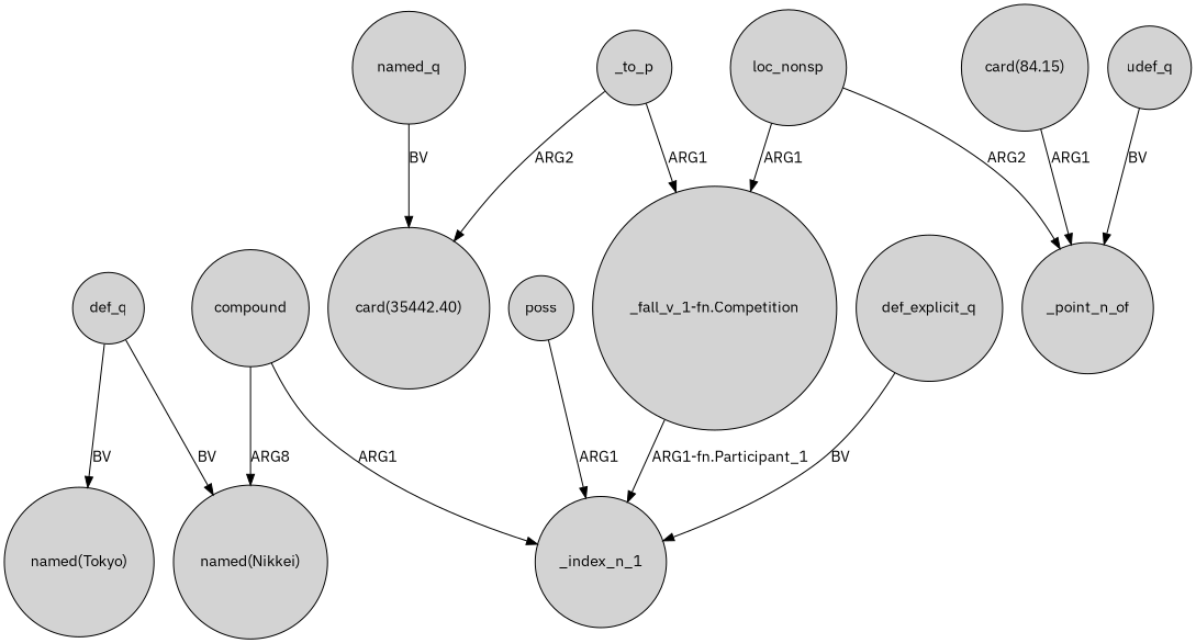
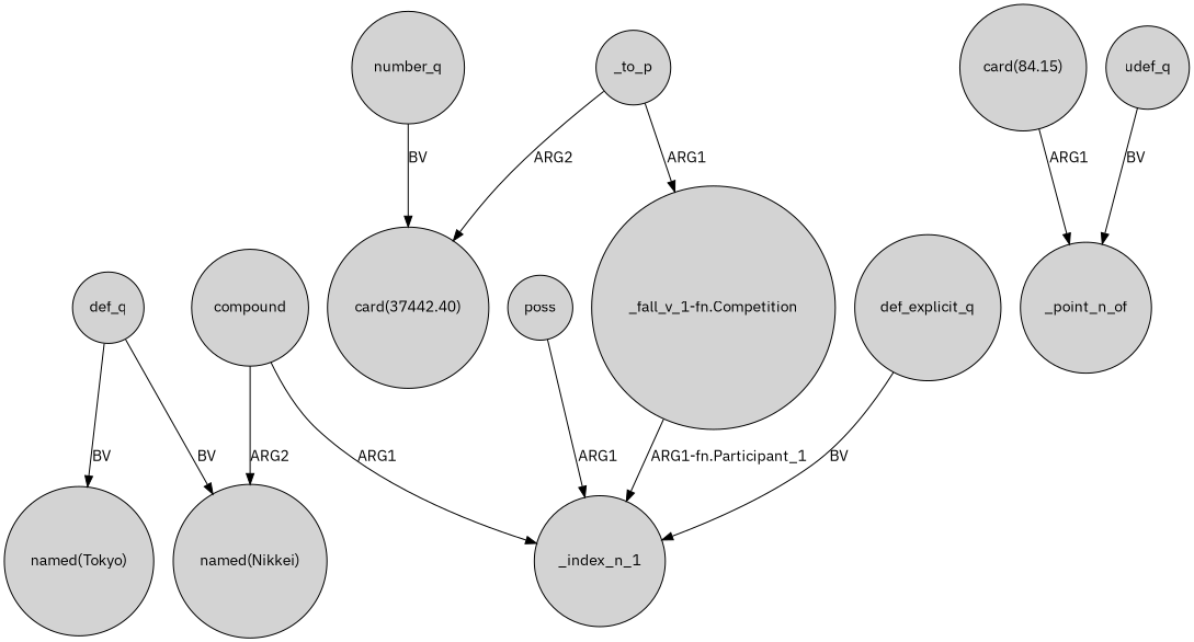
  digraph {
    fontname="IBM Plex Sans"
    node [fontname="IBM Plex Sans" shape=circle style=filled]
    edge [fontname="IBM Plex Sans"]
    n1 [label=def_q]
    "named(Tokyo)"
    "named(Nikkei)"
    poss
    _index_n_1
    "card(84.15)"
    _point_n_of
    def_explicit_q
    "_fall_v_1-fn.Competition"
-   number_q [label=named_q]
-   "card(35442.40)"
+   number_q
+   "card(35442.40)" [label="card(37442.40)"]
    _to_p
    udef_q
    compound
-   loc_nonsp
    n1 -> "named(Tokyo)" [label=BV]
    n1 -> "named(Nikkei)" [label=BV]
    poss -> _index_n_1 [label=ARG1]
    "card(84.15)" -> _point_n_of [label=ARG1]
    def_explicit_q -> _index_n_1 [label=BV]
    "_fall_v_1-fn.Competition" -> _index_n_1 [label="ARG1-fn.Participant_1"]
    number_q -> "card(35442.40)" [label=BV]
    _to_p -> "_fall_v_1-fn.Competition" [label=ARG1]
    _to_p -> "card(35442.40)" [label=ARG2]
    udef_q -> _point_n_of [label=BV]
-   compound -> "named(Nikkei)" [label=ARG8]
+   compound -> "named(Nikkei)" [label=ARG2]
    compound -> _index_n_1 [label=ARG1]
-   loc_nonsp -> _point_n_of [label=ARG2]
-   loc_nonsp -> "_fall_v_1-fn.Competition" [label=ARG1]
  }
